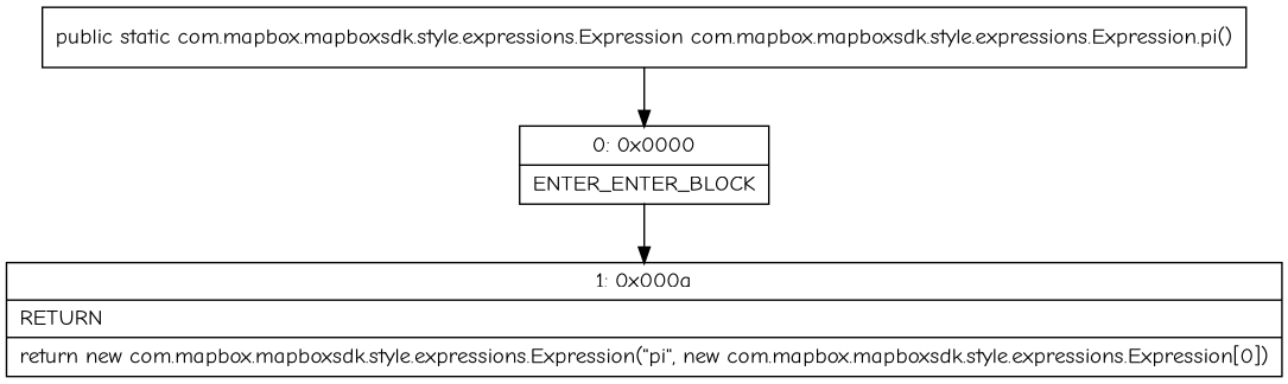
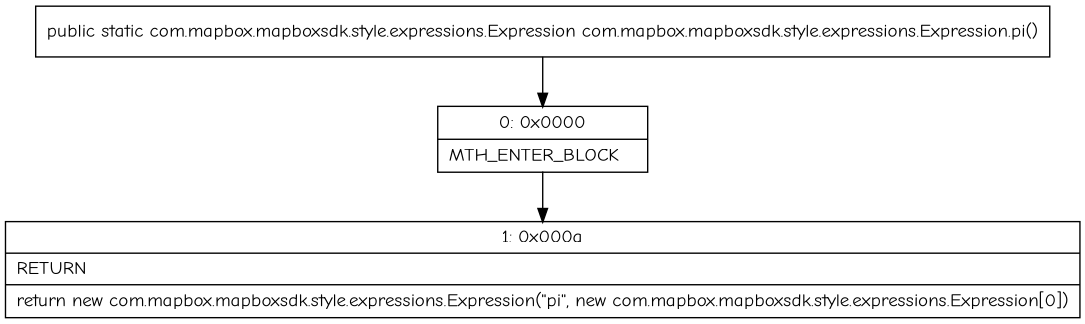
  digraph {
    fontname="Comic Neue"
    node [shape=record fontname="Comic Neue"]
    edge [fontname="Comic Neue"]
-   n1 [label="{0\:\ 0x0000|ENTER_ENTER_BLOCK\l}"]
+   n1 [label="{0\:\ 0x0000|MTH_ENTER_BLOCK\l}"]
    n2 [label="{1\:\ 0x000a|RETURN\l|return new com.mapbox.mapboxsdk.style.expressions.Expression(\"pi\", new com.mapbox.mapboxsdk.style.expressions.Expression[0])\l}"]
    n3 [label="{public static com.mapbox.mapboxsdk.style.expressions.Expression com.mapbox.mapboxsdk.style.expressions.Expression.pi() }"]
    n1 -> n2
    n3 -> n1
  }
